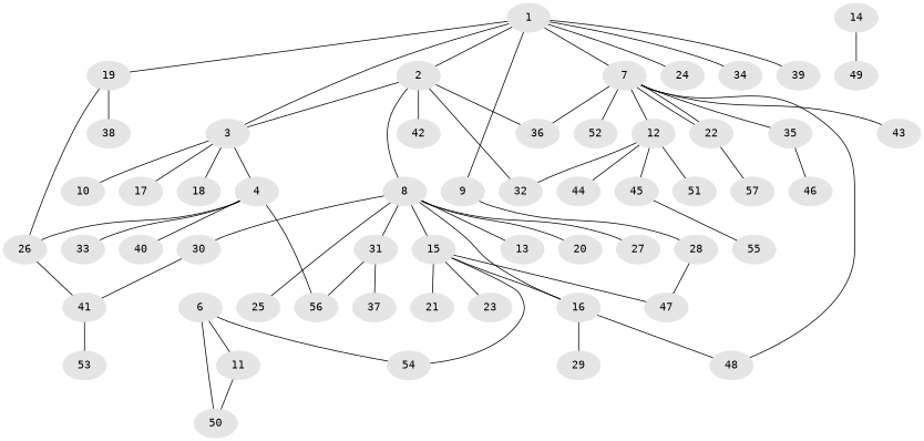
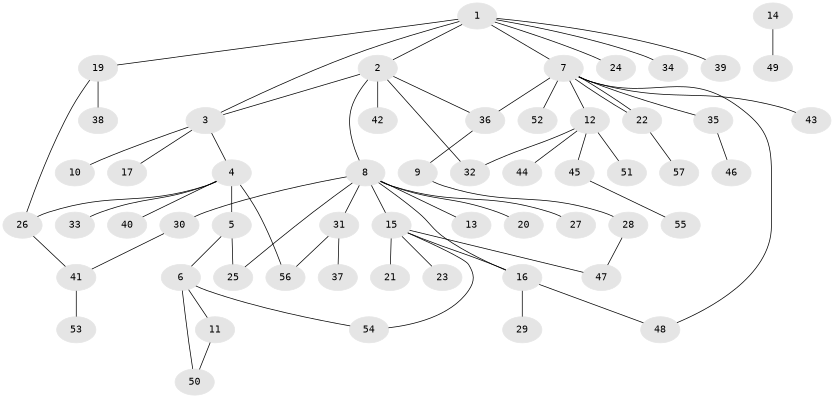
  graph {
    fontname="DejaVu Sans Mono"
    node [color=gray90 fontname="DejaVu Sans Mono" style=filled]
    edge [fontname="DejaVu Sans Mono"]
    1
    2
    3
    7
    9
    19
    24
    34
    39
    8
    32
    36
    42
    4
    10
    17
-   18
    12
    22
    35
    43
    48
    52
    28
    14
    49
    26
    38
    25
    13
    15
    16
    20
    27
    30
    31
+   5
    33
    40
    56
    6
    41
    11
    50
    54
    44
    45
    51
    57
    46
    21
    23
    47
    29
    37
    55
    53
    1 -- 2
    1 -- 3
    1 -- 7
-   1 -- 9
+   36 -- 9
    1 -- 19
    1 -- 24
    1 -- 34
    1 -- 39
    2 -- 3
    2 -- 8
    2 -- 32
    2 -- 36
    2 -- 42
    3 -- 4
    3 -- 10
    3 -- 17
-   3 -- 18
    7 -- 36
    7 -- 12
    7 -- 22
    7 -- 22
    7 -- 35
    7 -- 43
    7 -- 48
    7 -- 52
    9 -- 28
    19 -- 26
    19 -- 38
    8 -- 25
    8 -- 13
    8 -- 15
    8 -- 16
    8 -- 20
    8 -- 27
    8 -- 30
    8 -- 31
    4 -- 26
+   4 -- 5
    4 -- 33
    4 -- 40
    4 -- 56
    12 -- 32
    12 -- 44
    12 -- 45
    12 -- 51
    22 -- 57
    35 -- 46
    28 -- 47
    14 -- 49
    26 -- 41
    15 -- 16
    15 -- 54
    15 -- 21
    15 -- 23
    15 -- 47
    16 -- 48
    16 -- 29
    30 -- 41
    31 -- 56
    31 -- 37
+   5 -- 25
+   5 -- 6
    6 -- 11
    6 -- 50
    6 -- 54
    41 -- 53
    11 -- 50
    45 -- 55
  }
